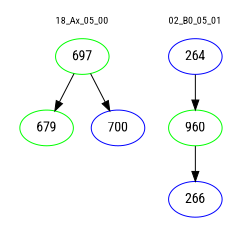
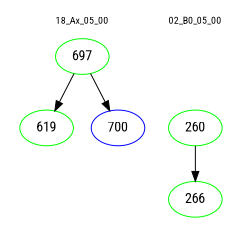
  digraph {
    fontname="Roboto Condensed"
    node [color=green fontname="Roboto Condensed"]
    edge [color=black fontname="Roboto Condensed"]
    n1 [label=697]
-   n2 [label=679]
+   n2 [label=619]
    n3 [color=blue label=700]
-   n4 [color=blue label=264]
-   n5 [label=960]
-   n6 [color=blue label=266]
+   n5 [label=260]
+   n6 [label=266]
    subgraph cluster_1 {
      color=white
      fontsize=10
      label="18_Ax_05_00"
      n1
      n2
      n3
    }
    subgraph cluster_2 {
      color=white
      fontsize=10
-     label="02_B0_05_01"
-     n4
+     label="02_B0_05_00"
      n5
      n6
    }
    n1 -> n2
    n1 -> n3
-   n4 -> n5
    n5 -> n6
  }
